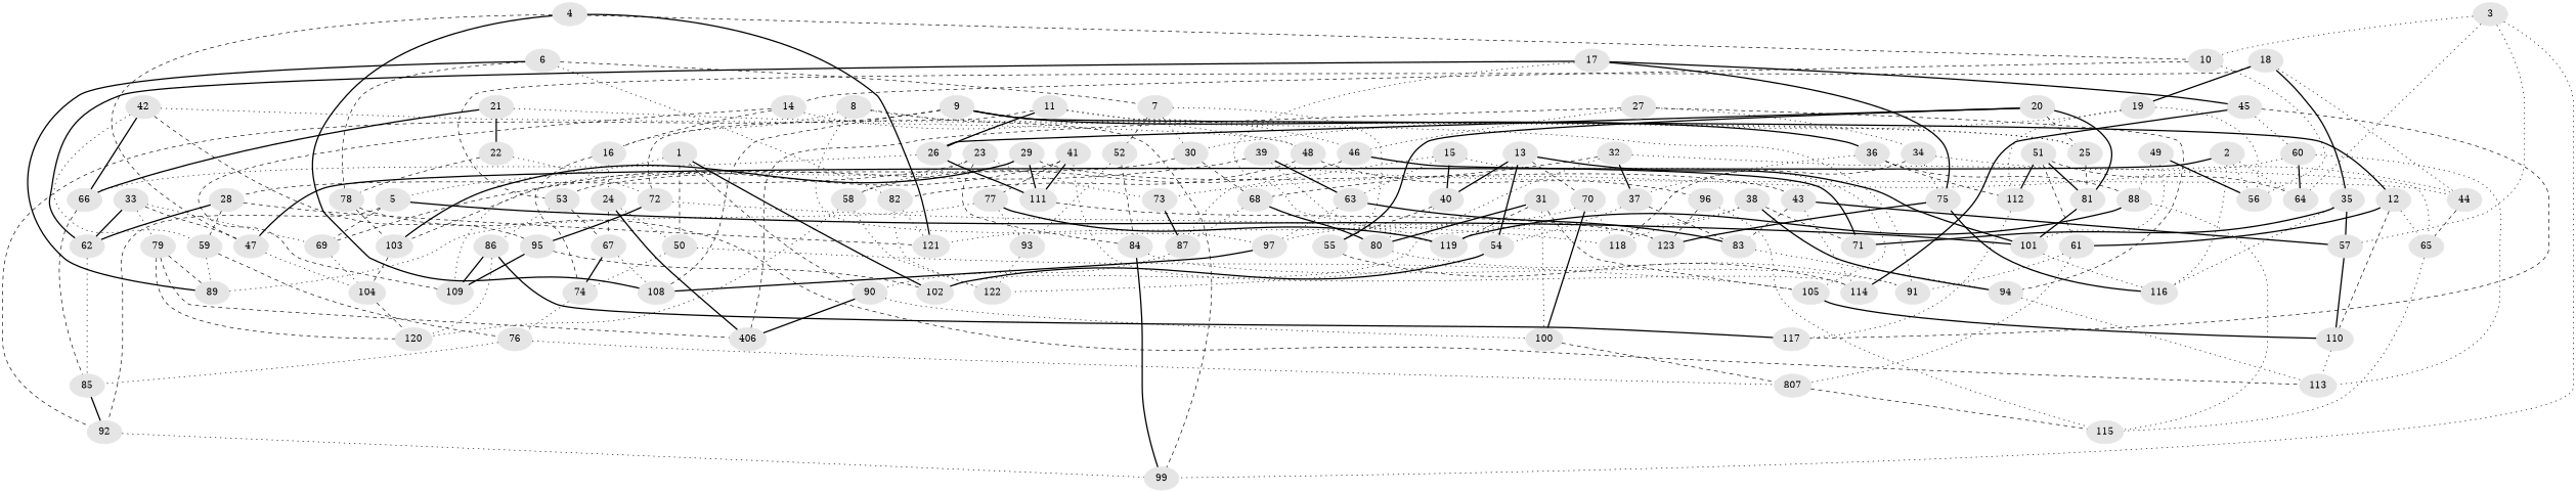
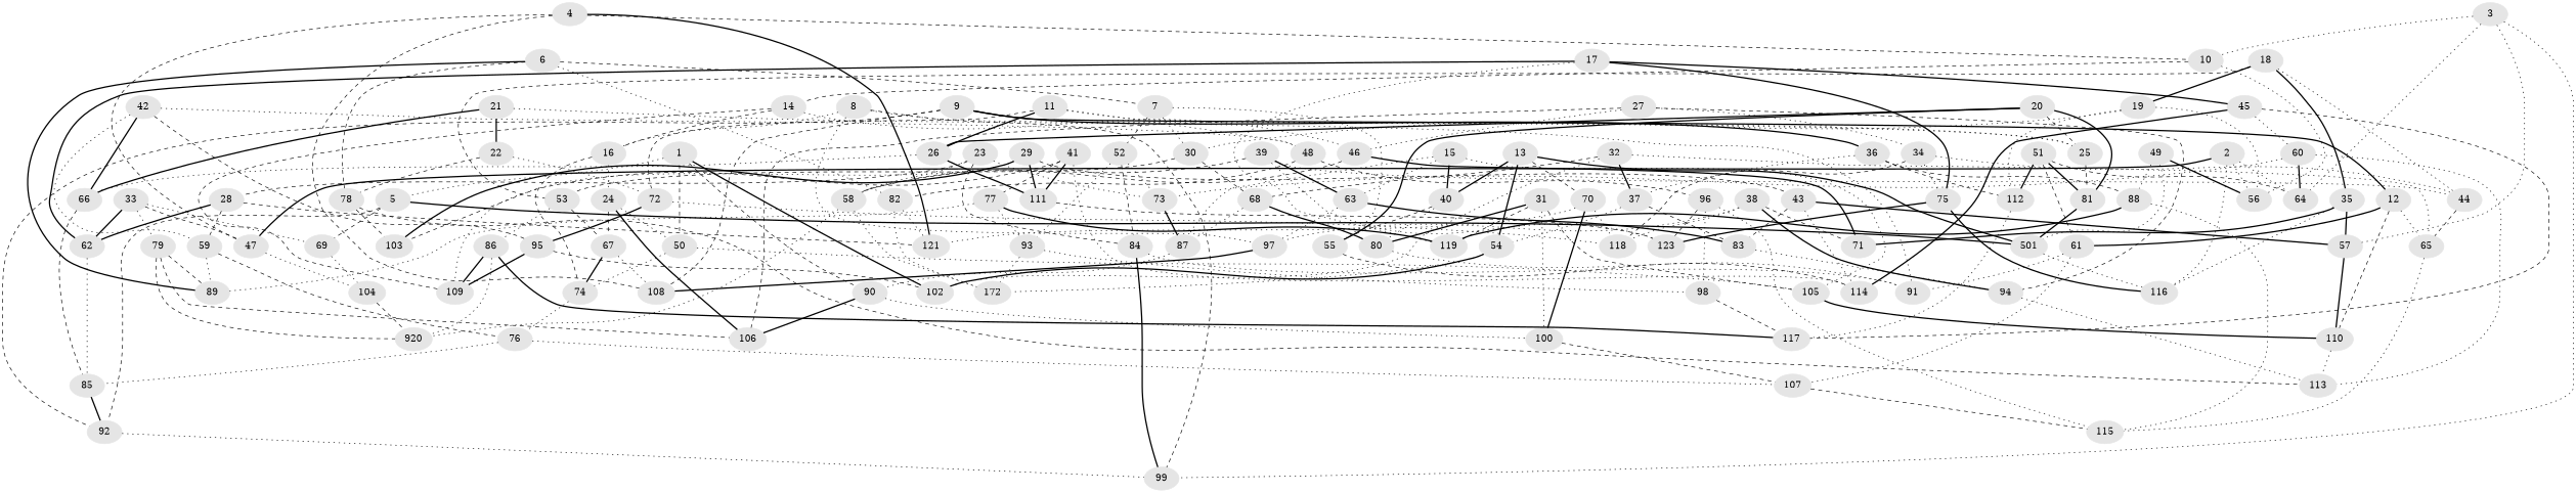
  graph {
    node [color=gray90 style=filled]
    edge [style=dotted]
    1
    5
    50
    90
    102
    69
    92
-   101
+   101 [label=501]
    105
    74
-   106 [label=406]
+   106
    100
    2
    47
    56
    64
    116
    104
    3
    10
    57
    99
    14
    110
    4
    108
    121
    49
    88
    6
    7
    78
    82
    89
    30
    52
    55
    103
    113
-   122
+   122 [label=172]
    53
    68
    73
    84
    93
    114
    8
    16
    25
    97
    24
    81
    9
    12
    36
    61
    65
    112
    37
    46
    109
    11
    26
    48
    72
    66
    111
    96
    118
    95
    91
-   107 [label=807]
+   107
    115
    13
    40
    54
    70
    80
    71
    58
    15
    63
    87
    83
    67
    76
    17
    45
    62
    75
    119
    60
    117
    85
    123
    18
    19
    35
    44
    86
    20
    21
    22
+   98
    23
    28
    59
-   120
+   120 [label=920]
    27
    34
    94
    29
    43
    31
    32
    33
    79
    38
    39
    41
    77
    42
    51
    1 -- 5
    1 -- 50 [style=dashed]
    1 -- 90 [style=dashed]
    1 -- 102 [style=bold]
    5 -- 69 [style=dashed]
    5 -- 92 [style=dashed]
    5 -- 101 [style=bold]
    50 -- 105
    50 -- 74
    90 -- 106 [style=bold]
    90 -- 100
    69 -- 104
    92 -- 99
    101 -- 116
    105 -- 110 [style=bold]
    74 -- 76
    100 -- 107 [style=dashed]
    2 -- 47 [style=bold]
    2 -- 56
    2 -- 64
    2 -- 116
    47 -- 104
    104 -- 120 [style=dashed]
    3 -- 64
    3 -- 10
    3 -- 57
    3 -- 99
    10 -- 56
    10 -- 14 [style=dashed]
    57 -- 110 [style=bold]
    14 -- 16 [style=dashed]
    14 -- 46
    14 -- 109 [style=dashed]
    110 -- 113
    4 -- 47 [style=dashed]
    4 -- 10 [style=dashed]
-   4 -- 108 [style=bold]
+   4 -- 108 [style=dashed]
    4 -- 121 [style=bold]
    49 -- 101
    49 -- 56 [style=bold]
    49 -- 88
    88 -- 115
    88 -- 119 [style=bold]
    6 -- 7 [style=dashed]
    6 -- 78 [style=dashed]
    6 -- 82
    6 -- 89 [style=bold]
    7 -- 30
    7 -- 52 [style=dashed]
    7 -- 55
    78 -- 103 [style=dashed]
    78 -- 113 [style=dashed]
    82 -- 121
    82 -- 122
    30 -- 53 [style=dashed]
    30 -- 68 [style=dashed]
+   52 -- 73
    52 -- 84 [style=dashed]
    52 -- 93
    55 -- 114 [style=dashed]
-   103 -- 104 [style=dashed]
    53 -- 67 [style=dashed]
    53 -- 86
    68 -- 80 [style=bold]
    68 -- 87
    73 -- 87 [style=bold]
    84 -- 99 [style=bold]
    84 -- 91
    93 -- 122
+   93 -- 98
    8 -- 99 [style=dashed]
    8 -- 16
    8 -- 25
    8 -- 97
    16 -- 74 [style=dashed]
    16 -- 24
    25 -- 81 [style=dashed]
    97 -- 108 [style=bold]
    24 -- 50
    24 -- 106 [style=bold]
    24 -- 67 [style=dashed]
    81 -- 101 [style=bold]
    9 -- 92 [style=dashed]
    9 -- 108 [style=dashed]
    9 -- 12 [style=bold]
    9 -- 36 [style=bold]
    12 -- 110 [style=dashed]
    12 -- 61 [style=bold]
    12 -- 65
    36 -- 88 [style=dashed]
    36 -- 112 [style=dashed]
    36 -- 37
    61 -- 91
    61 -- 107
    65 -- 115
    112 -- 117
    37 -- 54
    37 -- 83 [style=dashed]
    46 -- 71 [style=bold]
    46 -- 58 [style=dashed]
    11 -- 25
    11 -- 26 [style=bold]
    11 -- 48
    11 -- 72 [style=dashed]
    26 -- 66
    26 -- 111 [style=bold]
    48 -- 82 [style=dashed]
    48 -- 96 [style=dashed]
    72 -- 118
    72 -- 95 [style=bold]
    66 -- 85 [style=dashed]
    111 -- 123 [style=dashed]
    96 -- 115
    96 -- 123 [style=dashed]
+   96 -- 98
    95 -- 102 [style=dashed]
    95 -- 109 [style=bold]
    107 -- 115 [style=dashed]
    13 -- 101 [style=bold]
    13 -- 40 [style=bold]
    13 -- 54 [style=bold]
    13 -- 70 [style=dashed]
    40 -- 55 [style=dashed]
    40 -- 80
    54 -- 102 [style=bold]
    54 -- 122
    70 -- 100 [style=bold]
    70 -- 121
    70 -- 118
    80 -- 91
    58 -- 122
    58 -- 120
    15 -- 105
    15 -- 40 [style=bold]
    15 -- 63
    15 -- 87
    63 -- 97
    63 -- 83 [style=bold]
    87 -- 90
    83 -- 94
    67 -- 74 [style=bold]
    67 -- 108
    76 -- 107
    76 -- 85
    17 -- 45 [style=bold]
    17 -- 62 [style=bold]
    17 -- 75 [style=bold]
    17 -- 119
    45 -- 114 [style=bold]
    45 -- 60
    45 -- 117 [style=dashed]
    62 -- 85
    75 -- 116 [style=bold]
    75 -- 123 [style=bold]
    60 -- 64 [style=bold]
    60 -- 113
    60 -- 73
    85 -- 92 [style=bold]
    18 -- 53 [style=dashed]
    18 -- 19 [style=bold]
    18 -- 35 [style=bold]
    18 -- 44
    19 -- 56
    19 -- 30
    19 -- 112
    35 -- 116
    35 -- 57 [style=bold]
    35 -- 71 [style=bold]
    44 -- 65 [style=dashed]
    86 -- 109 [style=bold]
    86 -- 117 [style=bold]
    86 -- 120
    20 -- 55 [style=bold]
    20 -- 25 [style=dashed]
    20 -- 81 [style=bold]
    20 -- 26 [style=bold]
    21 -- 66 [style=bold]
    21 -- 91
    21 -- 22 [style=bold]
    22 -- 78 [style=dashed]
    22 -- 72
+   98 -- 117 [style=dashed]
    23 -- 73
    23 -- 84 [style=dashed]
    23 -- 58
    23 -- 28 [style=dashed]
    28 -- 121 [style=dashed]
    28 -- 62 [style=bold]
    28 -- 59 [style=dashed]
    59 -- 89
    59 -- 76 [style=dashed]
    27 -- 106 [style=dashed]
    27 -- 46
    27 -- 34
    27 -- 94 [style=dashed]
    34 -- 118 [style=dashed]
    34 -- 75
    34 -- 44
    94 -- 113
    29 -- 103 [style=bold]
    29 -- 109
    29 -- 111 [style=bold]
    29 -- 43 [style=dashed]
    43 -- 57 [style=bold]
    43 -- 114
    43 -- 83 [style=dashed]
    31 -- 105 [style=dashed]
    31 -- 100
    31 -- 80 [style=bold]
    31 -- 119 [style=dashed]
    32 -- 102
    32 -- 68 [style=dashed]
    32 -- 65
    32 -- 37 [style=bold]
    33 -- 69
    33 -- 47 [style=dashed]
    33 -- 62 [style=bold]
    33 -- 79
    79 -- 106 [style=dashed]
    79 -- 89 [style=dashed]
    79 -- 120 [style=dashed]
    38 -- 97
    38 -- 118
    38 -- 71 [style=dashed]
    38 -- 94 [style=bold]
-   39 -- 69 [style=dashed]
+   39 -- 58 [style=dashed]
    39 -- 63 [style=bold]
    39 -- 123
    39 -- 44
    41 -- 103 [style=dashed]
    41 -- 114
    41 -- 111 [style=bold]
    41 -- 77 [style=dashed]
    77 -- 89
    77 -- 93
    77 -- 119 [style=bold]
    42 -- 48
    42 -- 66 [style=bold]
    42 -- 95 [style=dashed]
    42 -- 59
    51 -- 64 [style=dashed]
    51 -- 81 [style=bold]
    51 -- 61 [style=dashed]
    51 -- 112 [style=bold]
  }
